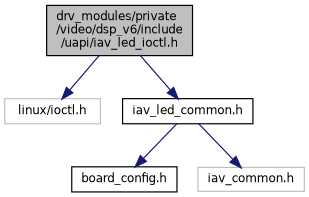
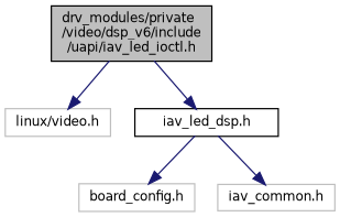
  digraph {
    node [color=grey75 fontname=Helvetica fontsize=10 shape=record]
    edge [color=midnightblue fontname=Helvetica fontsize=10 labelfontname=Helvetica labelfontsize=10 style=solid]
    n1 [color=black fillcolor=grey75 fontcolor=black height=0.2 label="drv_modules/private\l/video/dsp_v6/include\l/uapi/iav_led_ioctl.h" style=filled width=0.4]
-   n2 [height=0.2 label="linux/ioctl.h" width=0.4]
-   n3 [color=black height=0.2 label="iav_led_common.h" width=0.4]
-   n4 [color=black height=0.2 label="board_config.h" width=0.4]
+   n2 [height=0.2 label="linux/video.h" width=0.4]
+   n3 [color=black height=0.2 label="iav_led_dsp.h" width=0.4]
+   n4 [height=0.2 label="board_config.h" width=0.4]
    n5 [height=0.2 label="iav_common.h" width=0.4]
    n1 -> n2
    n1 -> n3
    n3 -> n4
    n3 -> n5
  }
